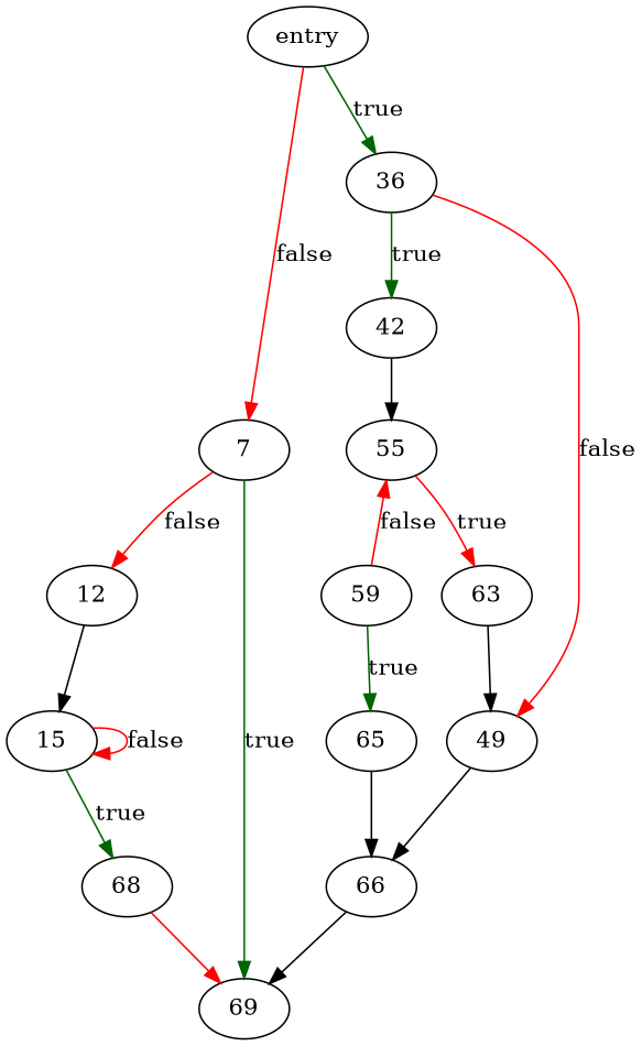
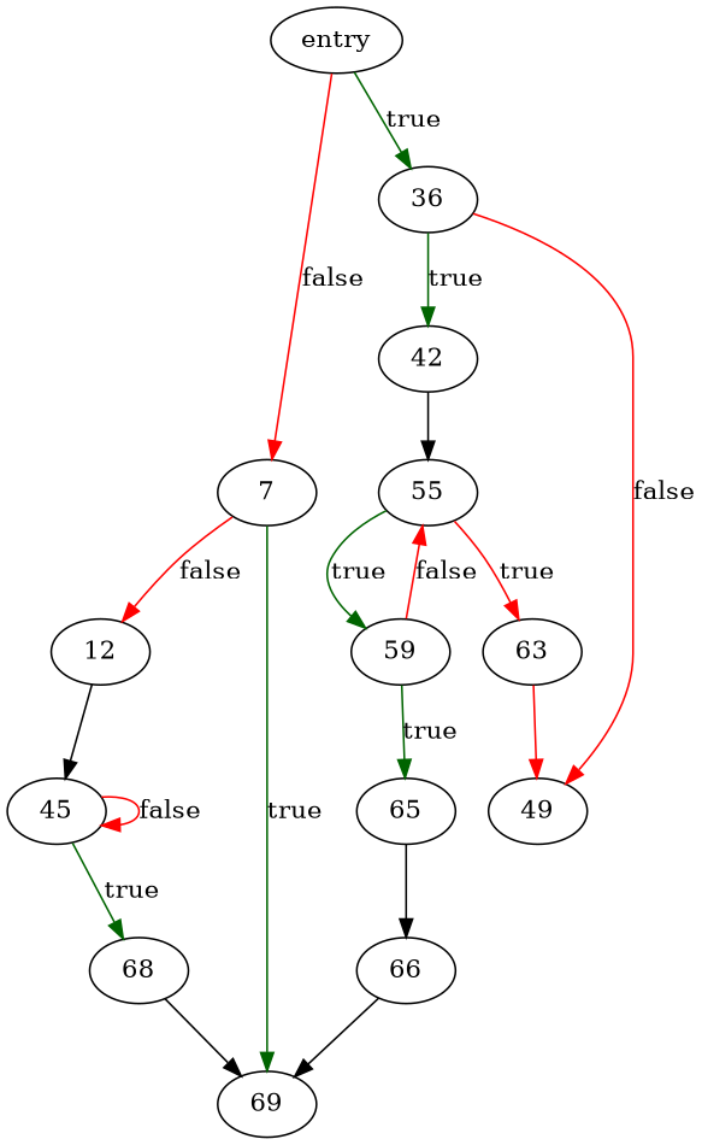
  digraph {
    fontname="DejaVu Serif"
    node [fontname="DejaVu Serif"]
    edge [fontname="DejaVu Serif"]
    n1 [label=entry]
    7
    n3 [label=36]
    12
    69
    42
    49
-   15
+   15 [label=45]
    68
    55
    66
    59
    63
    65
    n1 -> 7 [color=red label=false]
    n1 -> n3 [color=darkgreen label=true]
    7 -> 12 [color=red label=false]
    7 -> 69 [color=darkgreen label=true]
    n3 -> 42 [color=darkgreen label=true]
    n3 -> 49 [color=red label=false]
    12 -> 15
    42 -> 55
-   49 -> 66
    15 -> 15 [color=red label=false]
    15 -> 68 [color=darkgreen label=true]
-   68 -> 69 [color=red]
+   68 -> 69
+   55 -> 59 [color=darkgreen label=true]
    55 -> 63 [color=red label=true]
    66 -> 69
    59 -> 55 [color=red label=false]
    59 -> 65 [color=darkgreen label=true]
-   63 -> 49
+   63 -> 49 [color=red]
    65 -> 66
  }
